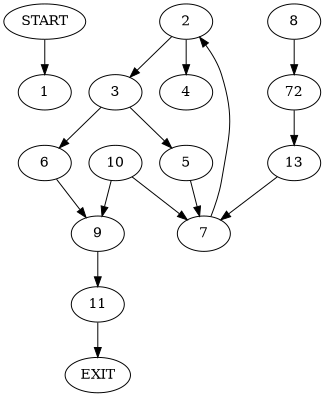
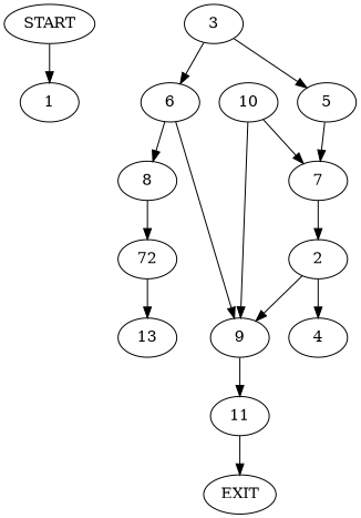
  digraph {
    n1 [label=START]
    1
    2
    3
    4
    5
    6
    7
    8
    9
    n11 [label=EXIT]
    n12 [label=72]
    11
    13
    10
    n1 -> 1
-   2 -> 3
+   2 -> 9
    2 -> 4
    3 -> 5
    3 -> 6
    5 -> 7
+   6 -> 8
    6 -> 9
    7 -> 2
    8 -> n12
    9 -> 11
    n12 -> 13
    11 -> n11
-   13 -> 7
    10 -> 7
    10 -> 9
  }
